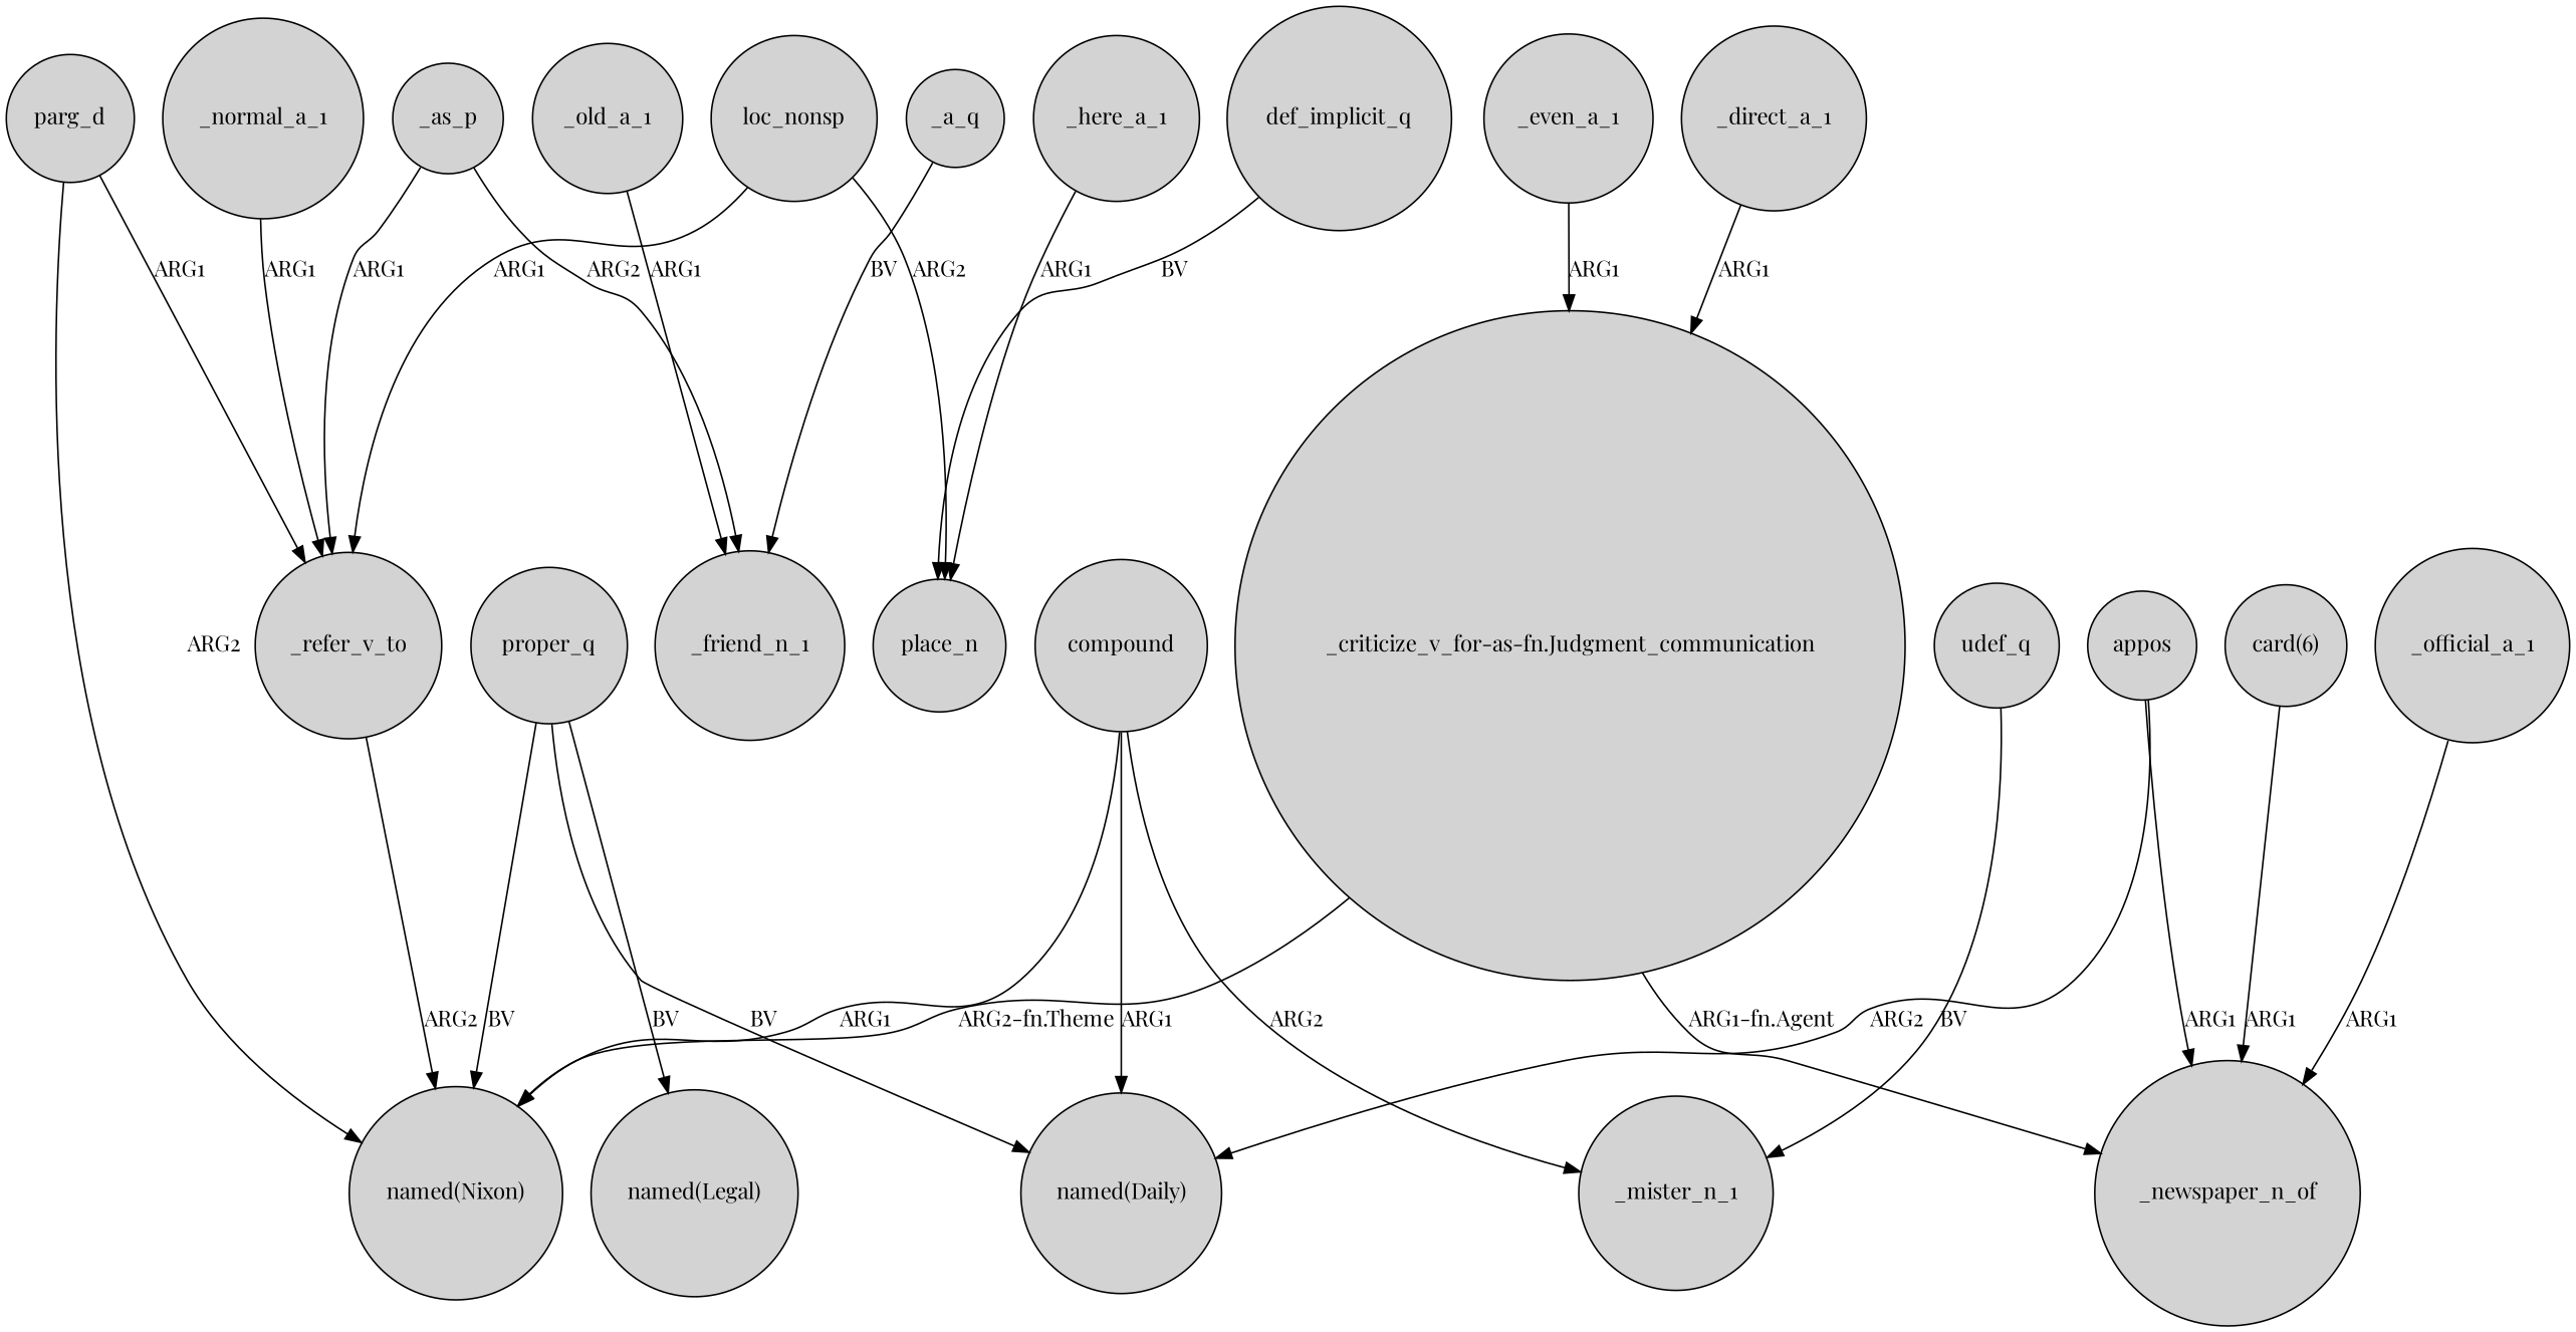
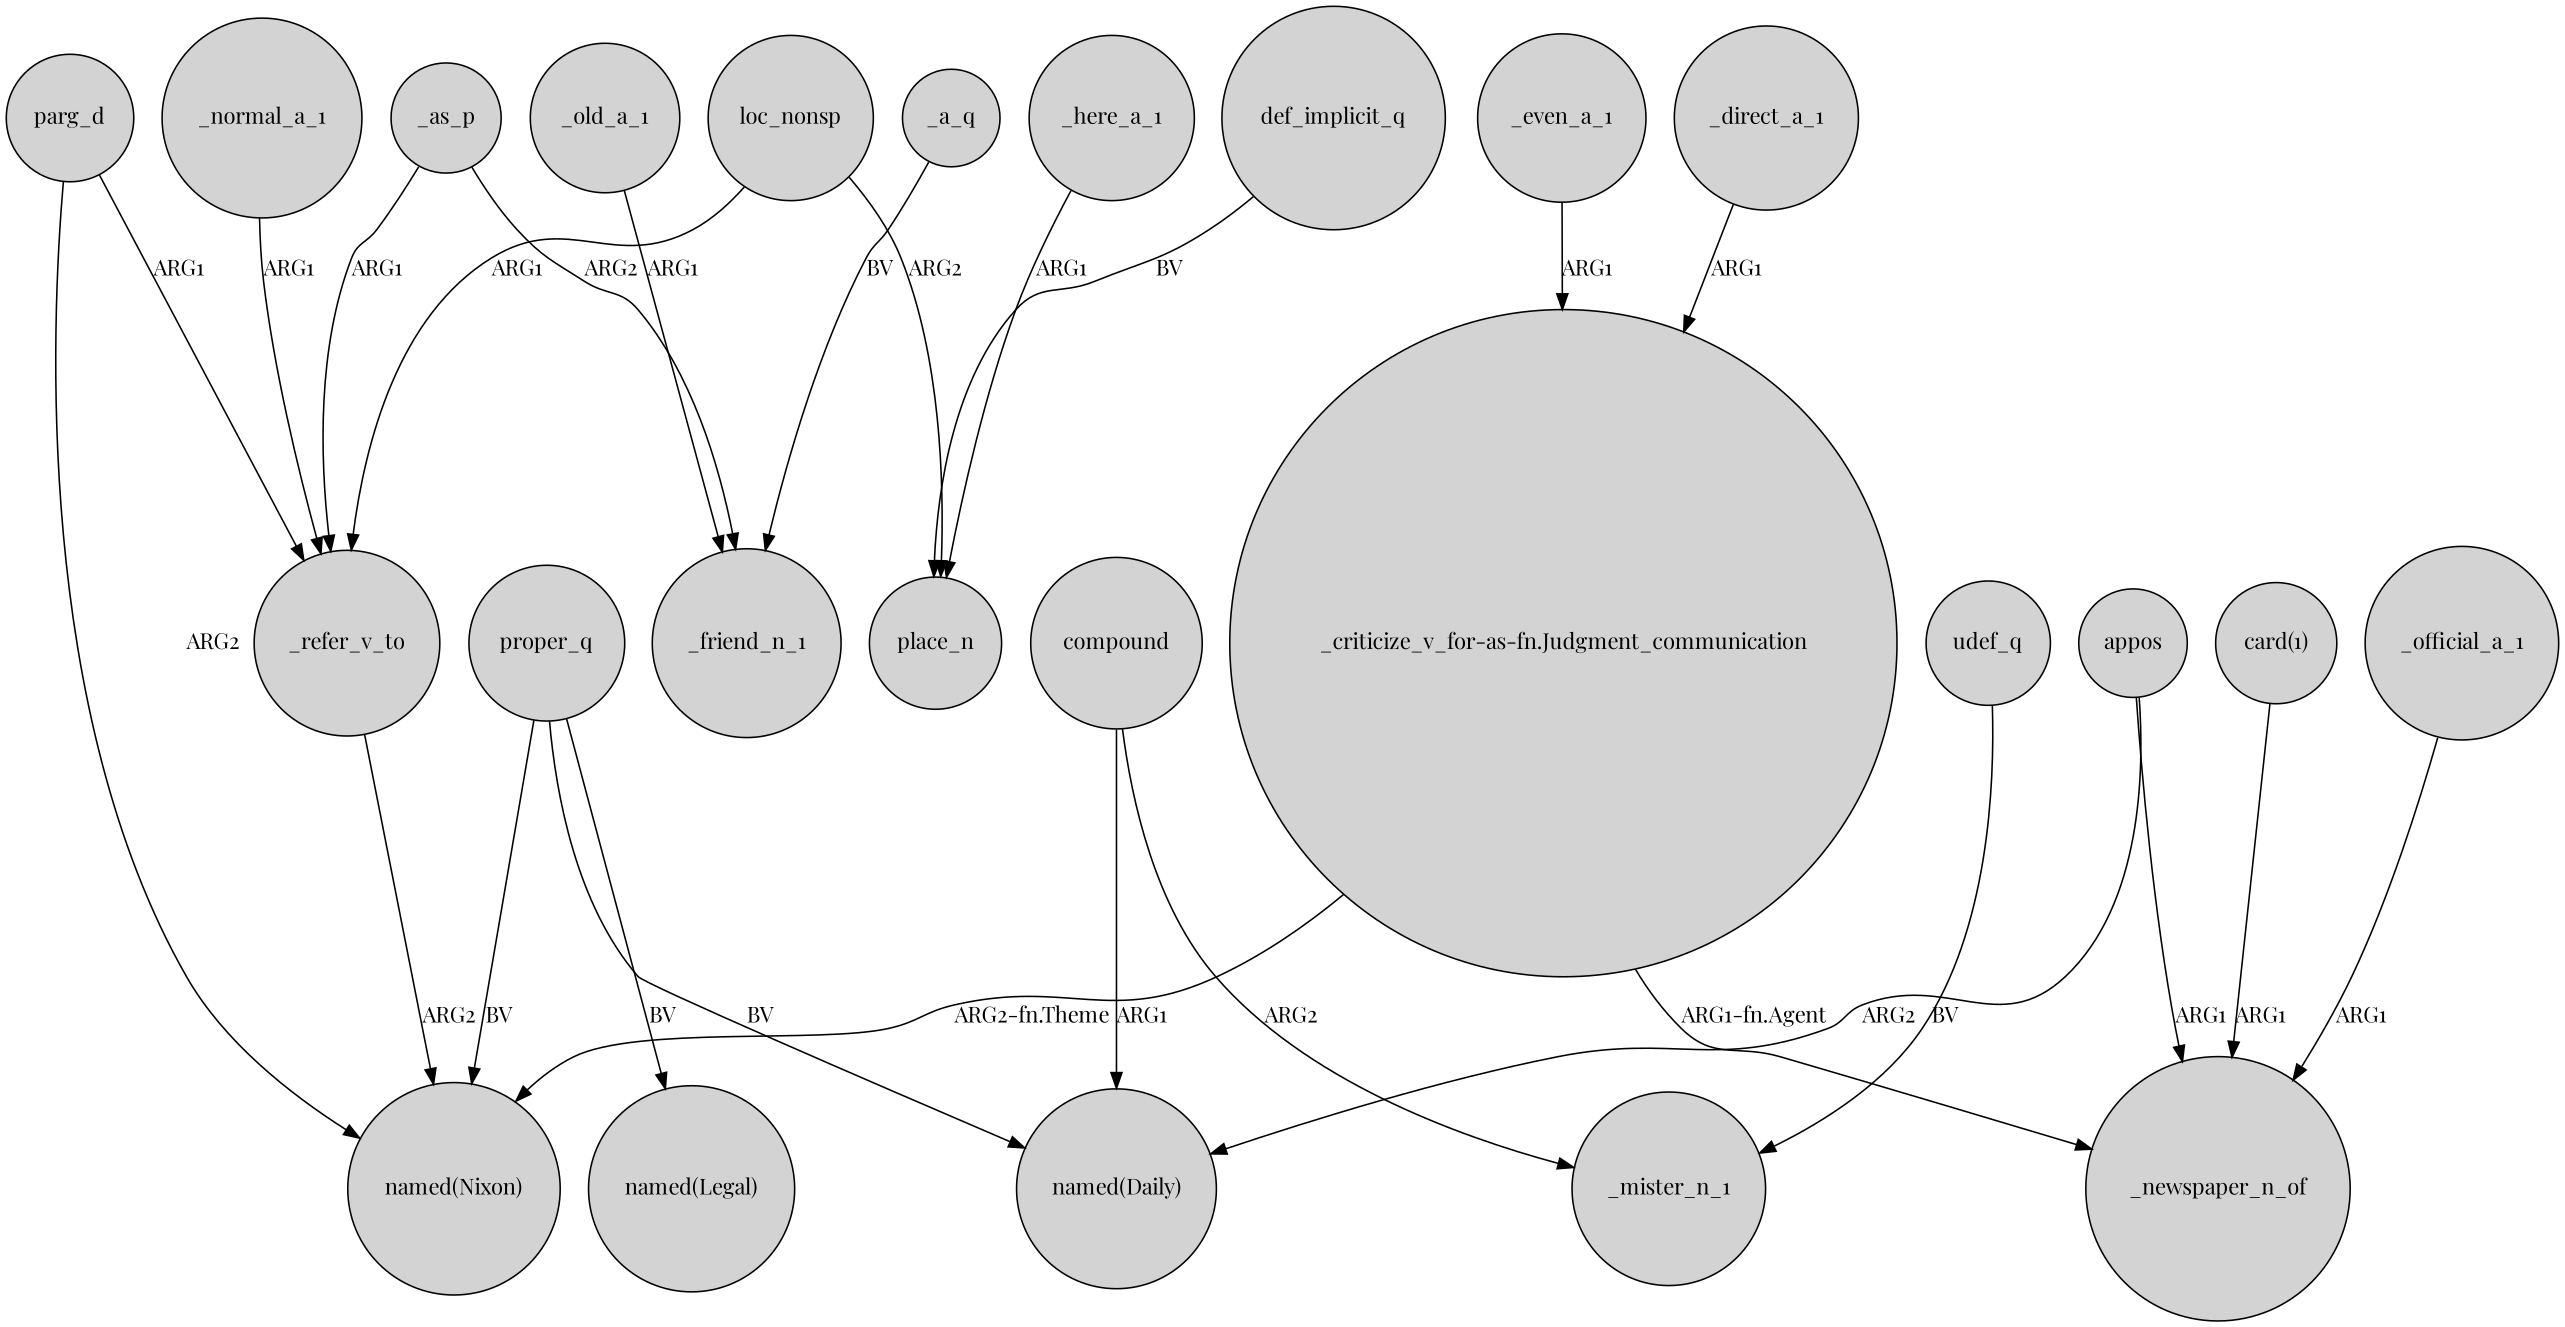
  digraph {
    fontname="Playfair Display"
    node [fontname="Playfair Display" shape=circle style=filled]
    edge [fontname="Playfair Display"]
    proper_q
    "named(Nixon)"
    "named(Legal)"
    "named(Daily)"
    parg_d
    _refer_v_to
    _here_a_1
    place_n
    _old_a_1
    _friend_n_1
    udef_q
    _mister_n_1
    _normal_a_1
    compound
    _as_p
    def_implicit_q
-   "card(1)" [label="card(6)"]
+   "card(1)"
    _newspaper_n_of
    _a_q
    "_criticize_v_for-as-fn.Judgment_communication"
    loc_nonsp
    _even_a_1
    appos
    _direct_a_1
    _official_a_1
    proper_q -> "named(Nixon)" [label=BV]
    proper_q -> "named(Legal)" [label=BV]
    proper_q -> "named(Daily)" [label=BV]
    parg_d -> "named(Nixon)" [label=ARG2]
    parg_d -> _refer_v_to [label=ARG1]
    _refer_v_to -> "named(Nixon)" [label=ARG2]
    _here_a_1 -> place_n [label=ARG1]
    _old_a_1 -> _friend_n_1 [label=ARG1]
    udef_q -> _mister_n_1 [label=BV]
    _normal_a_1 -> _refer_v_to [label=ARG1]
-   compound -> "named(Nixon)" [label=ARG1]
    compound -> "named(Daily)" [label=ARG1]
    compound -> _mister_n_1 [label=ARG2]
    _as_p -> _refer_v_to [label=ARG1]
    _as_p -> _friend_n_1 [label=ARG2]
    def_implicit_q -> place_n [label=BV]
    "card(1)" -> _newspaper_n_of [label=ARG1]
    _a_q -> _friend_n_1 [label=BV]
    "_criticize_v_for-as-fn.Judgment_communication" -> "named(Nixon)" [label="ARG2-fn.Theme"]
    "_criticize_v_for-as-fn.Judgment_communication" -> _newspaper_n_of [label="ARG1-fn.Agent"]
    loc_nonsp -> _refer_v_to [label=ARG1]
    loc_nonsp -> place_n [label=ARG2]
    _even_a_1 -> "_criticize_v_for-as-fn.Judgment_communication" [label=ARG1]
    appos -> "named(Daily)" [label=ARG2]
    appos -> _newspaper_n_of [label=ARG1]
    _direct_a_1 -> "_criticize_v_for-as-fn.Judgment_communication" [label=ARG1]
    _official_a_1 -> _newspaper_n_of [label=ARG1]
  }
